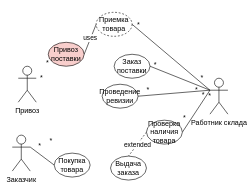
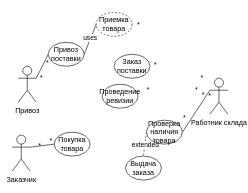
  <mxCell id="0" />
  <mxCell id="1" parent="0" />
  <mxCell id="2" style="rounded=0;orthogonalLoop=1;jettySize=auto;html=1;exitX=1;exitY=0.333;exitDx=0;exitDy=0;exitPerimeter=0;entryX=0;entryY=0.5;entryDx=0;entryDy=0;endArrow=none;endFill=0;" edge="1" parent="1" source="3" target="14"><mxGeometry relative="1" as="geometry" /></mxCell>
  <mxCell id="3" value="Заказчик" style="shape=umlActor;verticalLabelPosition=bottom;verticalAlign=top;html=1;outlineConnect=0;" vertex="1" parent="1"><mxGeometry x="20" y="225" width="30" height="60" as="geometry" /></mxCell>
  <mxCell id="4" style="rounded=0;orthogonalLoop=1;jettySize=auto;html=1;exitX=0;exitY=0.5;exitDx=0;exitDy=0;entryX=0.5;entryY=0;entryDx=0;entryDy=0;endArrow=none;endFill=0;dashed=1;" edge="1" parent="1" source="17" target="13"><mxGeometry relative="1" as="geometry" /></mxCell>
  <mxCell id="5" value="extended" style="edgeLabel;html=1;align=center;verticalAlign=middle;resizable=0;points=[];" vertex="1" connectable="0" parent="4"><mxGeometry x="0.031" relative="1" as="geometry"><mxPoint as="offset" /></mxGeometry></mxCell>
  <mxCell id="6" style="rounded=0;orthogonalLoop=1;jettySize=auto;html=1;exitX=0;exitY=0.333;exitDx=0;exitDy=0;exitPerimeter=0;entryX=1;entryY=0.5;entryDx=0;entryDy=0;endArrow=none;endFill=0;" edge="1" parent="1" source="10" target="17"><mxGeometry relative="1" as="geometry" /></mxCell>
- <mxCell id="7" style="rounded=0;orthogonalLoop=1;jettySize=auto;html=1;exitX=0;exitY=0.333;exitDx=0;exitDy=0;exitPerimeter=0;entryX=1;entryY=0.5;entryDx=0;entryDy=0;endArrow=none;endFill=0;" edge="1" parent="1" source="10" target="16"><mxGeometry relative="1" as="geometry" /></mxCell>
- <mxCell id="8" style="rounded=0;orthogonalLoop=1;jettySize=auto;html=1;exitX=0;exitY=0.333;exitDx=0;exitDy=0;exitPerimeter=0;entryX=1;entryY=0.5;entryDx=0;entryDy=0;endArrow=none;endFill=0;" edge="1" parent="1" source="10" target="18"><mxGeometry relative="1" as="geometry" /></mxCell>
- <mxCell id="9" style="rounded=0;orthogonalLoop=1;jettySize=auto;html=1;exitX=0;exitY=0.333;exitDx=0;exitDy=0;exitPerimeter=0;entryX=1;entryY=0.5;entryDx=0;entryDy=0;endArrow=none;endFill=0;" edge="1" parent="1" source="10" target="15"><mxGeometry relative="1" as="geometry" /></mxCell>
  <mxCell id="10" value="Работник склада" style="shape=umlActor;verticalLabelPosition=bottom;verticalAlign=top;html=1;outlineConnect=0;" vertex="1" parent="1"><mxGeometry x="350" y="130" width="30" height="60" as="geometry" /></mxCell>
+ <mxCell id="11" style="rounded=0;orthogonalLoop=1;jettySize=auto;html=1;exitX=1;exitY=0.333;exitDx=0;exitDy=0;exitPerimeter=0;entryX=0;entryY=0.5;entryDx=0;entryDy=0;endArrow=none;endFill=0;" edge="1" parent="1" source="12" target="21"><mxGeometry relative="1" as="geometry" /></mxCell>
  <mxCell id="12" value="Привоз" style="shape=umlActor;verticalLabelPosition=bottom;verticalAlign=top;html=1;outlineConnect=0;" vertex="1" parent="1"><mxGeometry x="30" y="110" width="30" height="60" as="geometry" /></mxCell>
- <mxCell id="13" value="Выдача заказа" style="ellipse;whiteSpace=wrap;html=1;" vertex="1" parent="1"><mxGeometry x="184" y="260" width="60" height="40" as="geometry" /></mxCell>
- <mxCell id="14" value="Покупка товара" style="ellipse;whiteSpace=wrap;html=1;" vertex="1" parent="1"><mxGeometry x="90" y="255" width="60" height="40" as="geometry" /></mxCell>
+ <mxCell id="13" value="Выдача заказа" style="ellipse;whiteSpace=wrap;html=1;" vertex="1" parent="1"><mxGeometry x="209" y="260" width="60" height="40" as="geometry" /></mxCell>
+ <mxCell id="14" value="Покупка товара" style="ellipse;whiteSpace=wrap;html=1;" vertex="1" parent="1"><mxGeometry x="90" y="220" width="60" height="40" as="geometry" /></mxCell>
  <mxCell id="15" value="Приемка товара" style="ellipse;whiteSpace=wrap;html=1;dashed=1;" vertex="1" parent="1"><mxGeometry x="160" y="20" width="60" height="40" as="geometry" /></mxCell>
  <mxCell id="16" value="Проведение ревизии" style="ellipse;whiteSpace=wrap;html=1;" vertex="1" parent="1"><mxGeometry x="170" y="140" width="60" height="40" as="geometry" /></mxCell>
  <mxCell id="17" value="Проверка наличия товара" style="ellipse;whiteSpace=wrap;html=1;" vertex="1" parent="1"><mxGeometry x="244" y="200" width="60" height="40" as="geometry" /></mxCell>
  <mxCell id="18" value="Заказ поставки" style="ellipse;whiteSpace=wrap;html=1;" vertex="1" parent="1"><mxGeometry x="190" y="90" width="60" height="40" as="geometry" /></mxCell>
  <mxCell id="19" style="rounded=0;orthogonalLoop=1;jettySize=auto;html=1;exitX=1;exitY=0.5;exitDx=0;exitDy=0;entryX=0;entryY=0.5;entryDx=0;entryDy=0;endArrow=none;endFill=0;" edge="1" parent="1" source="21" target="15"><mxGeometry relative="1" as="geometry" /></mxCell>
  <mxCell id="20" value="uses" style="edgeLabel;html=1;align=center;verticalAlign=middle;resizable=0;points=[];" vertex="1" connectable="0" parent="19"><mxGeometry x="0.076" y="1" relative="1" as="geometry"><mxPoint as="offset" /></mxGeometry></mxCell>
- <mxCell id="21" value="Привоз поставки" style="ellipse;whiteSpace=wrap;html=1;fillColor=#f8cecc;" vertex="1" parent="1"><mxGeometry x="80" y="70" width="60" height="40" as="geometry" /></mxCell>
+ <mxCell id="21" value="Привоз поставки" style="ellipse;whiteSpace=wrap;html=1;" vertex="1" parent="1"><mxGeometry x="80" y="70" width="60" height="40" as="geometry" /></mxCell>
  <mxCell id="22" value="*" style="text;html=1;align=center;verticalAlign=middle;whiteSpace=wrap;rounded=0;" vertex="1" parent="1"><mxGeometry x="64" y="125" width="10" height="10" as="geometry" /></mxCell>
  <mxCell id="23" value="*" style="text;html=1;align=center;verticalAlign=middle;whiteSpace=wrap;rounded=0;" vertex="1" parent="1"><mxGeometry x="74" y="100" width="10" height="10" as="geometry" /></mxCell>
  <mxCell id="24" value="*" style="text;html=1;align=center;verticalAlign=middle;whiteSpace=wrap;rounded=0;" vertex="1" parent="1"><mxGeometry x="226" y="36" width="10" height="10" as="geometry" /></mxCell>
  <mxCell id="25" value="*" style="text;html=1;align=center;verticalAlign=middle;whiteSpace=wrap;rounded=0;" vertex="1" parent="1"><mxGeometry x="332" y="125" width="10" height="10" as="geometry" /></mxCell>
  <mxCell id="26" value="*" style="text;html=1;align=center;verticalAlign=middle;whiteSpace=wrap;rounded=0;" vertex="1" parent="1"><mxGeometry x="254" y="102" width="10" height="10" as="geometry" /></mxCell>
  <mxCell id="27" value="*" style="text;html=1;align=center;verticalAlign=middle;whiteSpace=wrap;rounded=0;" vertex="1" parent="1"><mxGeometry x="242" y="145" width="10" height="10" as="geometry" /></mxCell>
  <mxCell id="28" value="*" style="text;html=1;align=center;verticalAlign=middle;whiteSpace=wrap;rounded=0;" vertex="1" parent="1"><mxGeometry x="303" y="191" width="10" height="10" as="geometry" /></mxCell>
  <mxCell id="29" value="*" style="text;html=1;align=center;verticalAlign=middle;whiteSpace=wrap;rounded=0;" vertex="1" parent="1"><mxGeometry x="334" y="153" width="10" height="10" as="geometry" /></mxCell>
  <mxCell id="30" value="*" style="text;html=1;align=center;verticalAlign=middle;whiteSpace=wrap;rounded=0;" vertex="1" parent="1"><mxGeometry x="345" y="155" width="10" height="10" as="geometry" /></mxCell>
  <mxCell id="31" value="*" style="text;html=1;align=center;verticalAlign=middle;whiteSpace=wrap;rounded=0;" vertex="1" parent="1"><mxGeometry x="323" y="144" width="10" height="10" as="geometry" /></mxCell>
  <mxCell id="32" value="*" style="text;html=1;align=center;verticalAlign=middle;whiteSpace=wrap;rounded=0;" vertex="1" parent="1"><mxGeometry x="80" y="230" width="10" height="10" as="geometry" /></mxCell>
  <mxCell id="33" value="*" style="text;html=1;align=center;verticalAlign=middle;whiteSpace=wrap;rounded=0;" vertex="1" parent="1"><mxGeometry x="61" y="238" width="10" height="10" as="geometry" /></mxCell>
